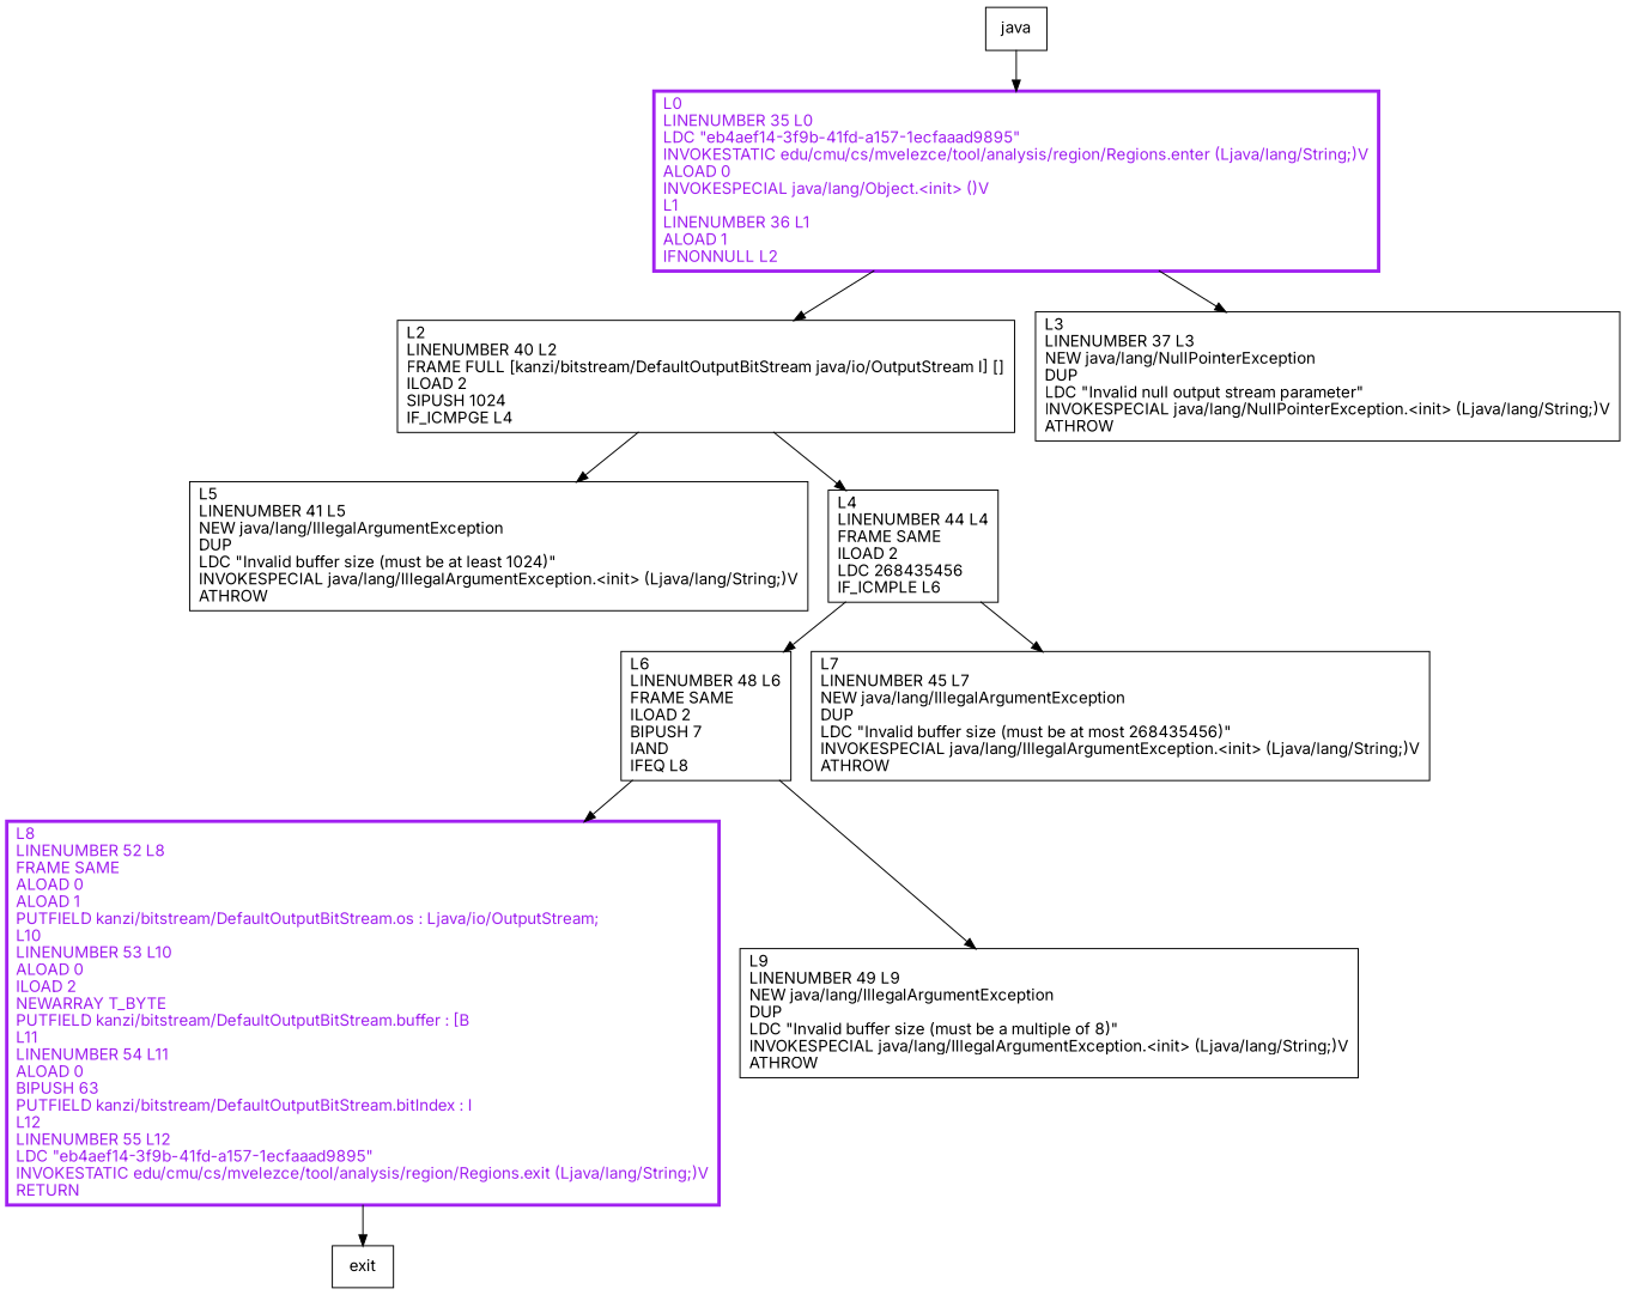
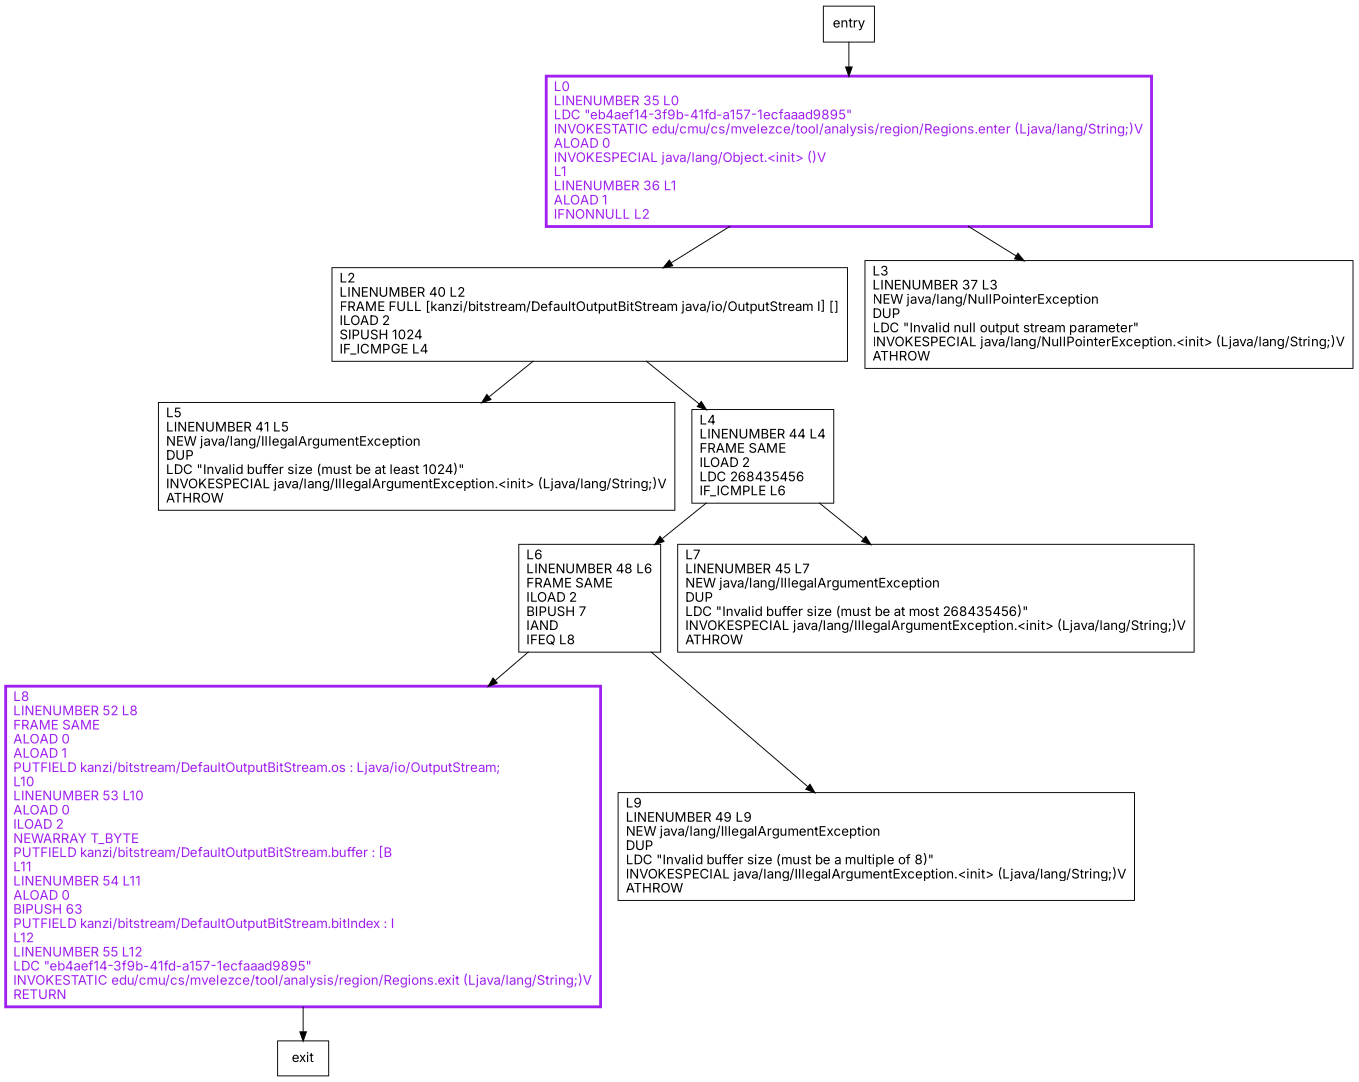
  digraph {
    fontname=Inter
    node [shape=record fontname=Inter]
    edge [fontname=Inter]
    n1 [label="L2\lLINENUMBER 40 L2\lFRAME FULL [kanzi/bitstream/DefaultOutputBitStream java/io/OutputStream I] []\lILOAD 2\lSIPUSH 1024\lIF_ICMPGE L4\l"]
    n2 [label="L5\lLINENUMBER 41 L5\lNEW java/lang/IllegalArgumentException\lDUP\lLDC \"Invalid buffer size (must be at least 1024)\"\lINVOKESPECIAL java/lang/IllegalArgumentException.\<init\> (Ljava/lang/String;)V\lATHROW\l"]
    n3 [label="L4\lLINENUMBER 44 L4\lFRAME SAME\lILOAD 2\lLDC 268435456\lIF_ICMPLE L6\l"]
    n4 [label="L6\lLINENUMBER 48 L6\lFRAME SAME\lILOAD 2\lBIPUSH 7\lIAND\lIFEQ L8\l"]
    n5 [color=purple fontcolor=purple label="L8\lLINENUMBER 52 L8\lFRAME SAME\lALOAD 0\lALOAD 1\lPUTFIELD kanzi/bitstream/DefaultOutputBitStream.os : Ljava/io/OutputStream;\lL10\lLINENUMBER 53 L10\lALOAD 0\lILOAD 2\lNEWARRAY T_BYTE\lPUTFIELD kanzi/bitstream/DefaultOutputBitStream.buffer : [B\lL11\lLINENUMBER 54 L11\lALOAD 0\lBIPUSH 63\lPUTFIELD kanzi/bitstream/DefaultOutputBitStream.bitIndex : I\lL12\lLINENUMBER 55 L12\lLDC \"eb4aef14-3f9b-41fd-a157-1ecfaaad9895\"\lINVOKESTATIC edu/cmu/cs/mvelezce/tool/analysis/region/Regions.exit (Ljava/lang/String;)V\lRETURN\l" penwidth=3]
    n6 [label="L9\lLINENUMBER 49 L9\lNEW java/lang/IllegalArgumentException\lDUP\lLDC \"Invalid buffer size (must be a multiple of 8)\"\lINVOKESPECIAL java/lang/IllegalArgumentException.\<init\> (Ljava/lang/String;)V\lATHROW\l"]
    exit
    n8 [label="L7\lLINENUMBER 45 L7\lNEW java/lang/IllegalArgumentException\lDUP\lLDC \"Invalid buffer size (must be at most 268435456)\"\lINVOKESPECIAL java/lang/IllegalArgumentException.\<init\> (Ljava/lang/String;)V\lATHROW\l"]
    n9 [color=purple fontcolor=purple label="L0\lLINENUMBER 35 L0\lLDC \"eb4aef14-3f9b-41fd-a157-1ecfaaad9895\"\lINVOKESTATIC edu/cmu/cs/mvelezce/tool/analysis/region/Regions.enter (Ljava/lang/String;)V\lALOAD 0\lINVOKESPECIAL java/lang/Object.\<init\> ()V\lL1\lLINENUMBER 36 L1\lALOAD 1\lIFNONNULL L2\l" penwidth=3]
    n10 [label="L3\lLINENUMBER 37 L3\lNEW java/lang/NullPointerException\lDUP\lLDC \"Invalid null output stream parameter\"\lINVOKESPECIAL java/lang/NullPointerException.\<init\> (Ljava/lang/String;)V\lATHROW\l"]
-   entry [label=java]
+   entry
    n1 -> n2
    n1 -> n3
    n3 -> n4
    n3 -> n8
    n4 -> n5
    n4 -> n6
    n5 -> exit
    n9 -> n1
    n9 -> n10
    entry -> n9
  }
